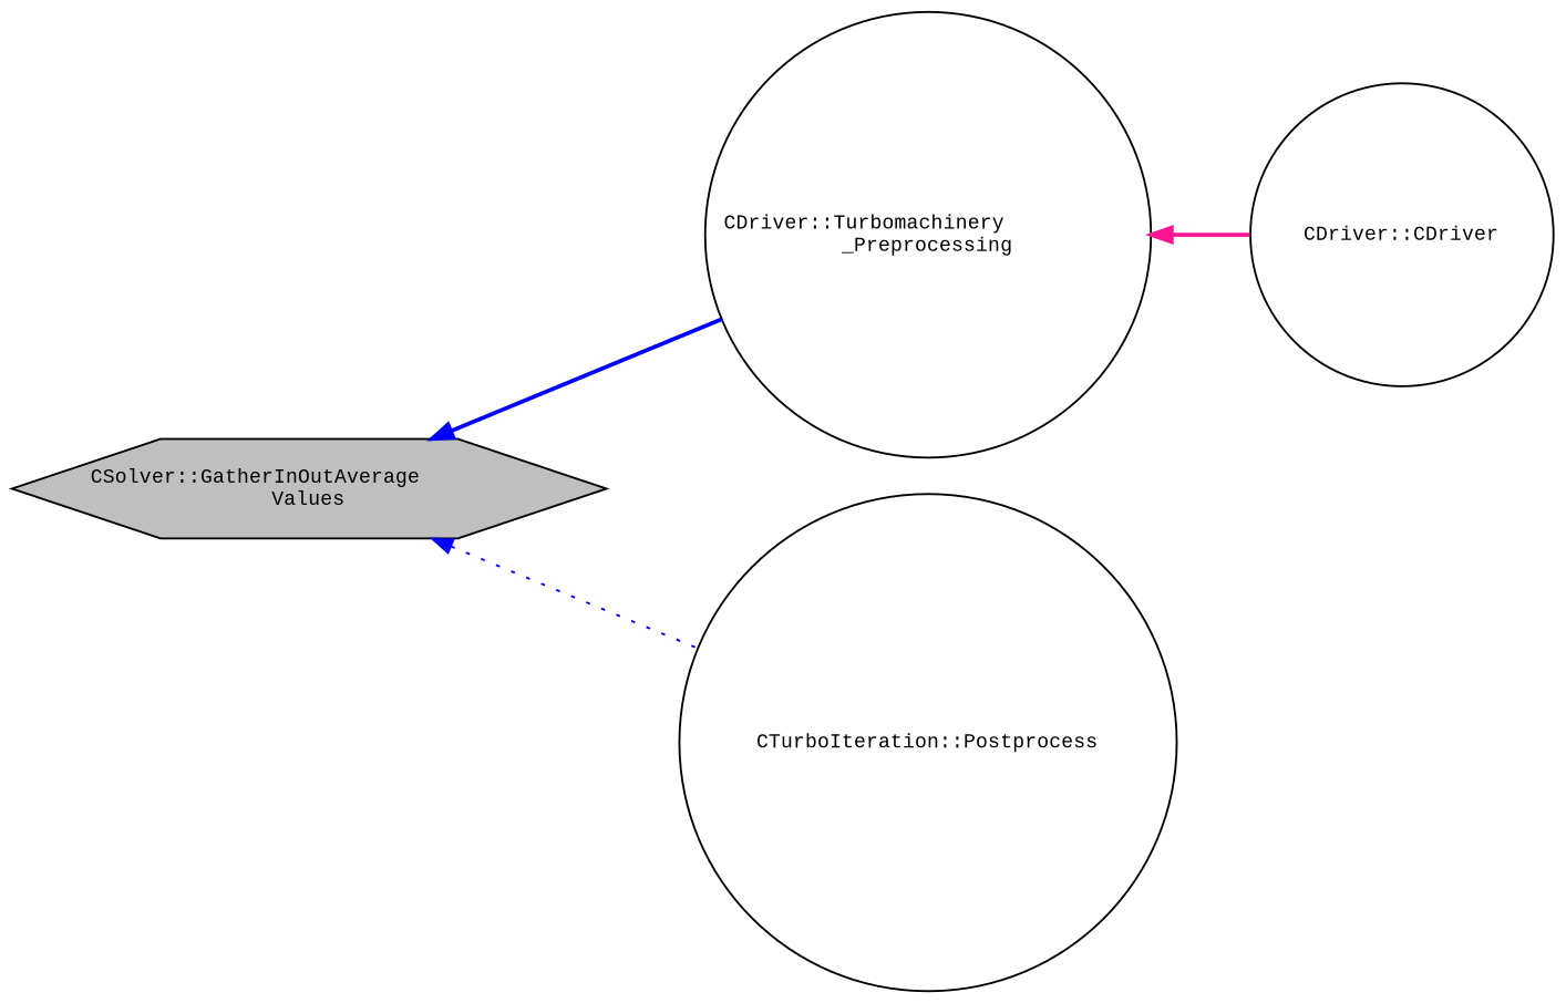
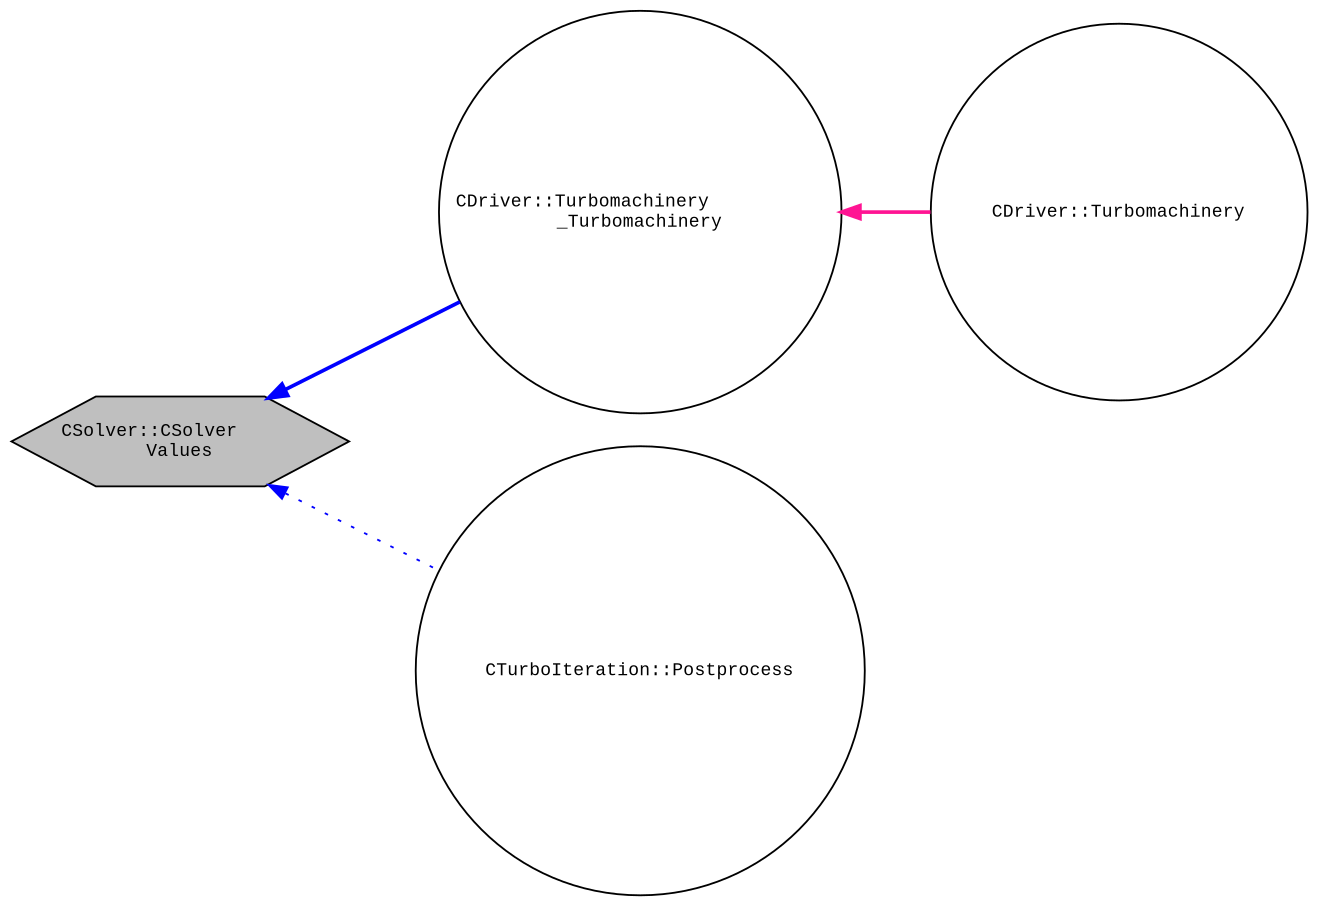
  digraph {
    fontname="Liberation Mono"
    rankdir=LR
    node [color=black fillcolor=white fontname="Liberation Mono" fontsize=10 shape=circle style=filled]
    edge [color=blue dir=back fontname="Liberation Mono" fontsize=10 labelfontname=Helvetica labelfontsize=10 style=bold]
-   n1 [fillcolor=grey75 fontcolor=black height=0.2 label="CSolver::GatherInOutAverage\lValues" shape=hexagon width=0.4]
-   n2 [height=0.2 label="CDriver::Turbomachinery\l_Preprocessing" width=0.4]
+   n1 [fillcolor=grey75 fontcolor=black height=0.2 label="CSolver::CSolver\lValues" shape=hexagon width=0.4]
+   n2 [height=0.2 label="CDriver::Turbomachinery\l_Turbomachinery" width=0.4]
    n3 [height=0.2 label="CTurboIteration::Postprocess" width=0.4]
-   n4 [height=0.2 label="CDriver::CDriver" width=0.4]
+   n4 [height=0.2 label="CDriver::Turbomachinery" width=0.4]
    n1 -> n2
    n1 -> n3 [style=dotted]
    n2 -> n4 [color=deeppink]
  }
